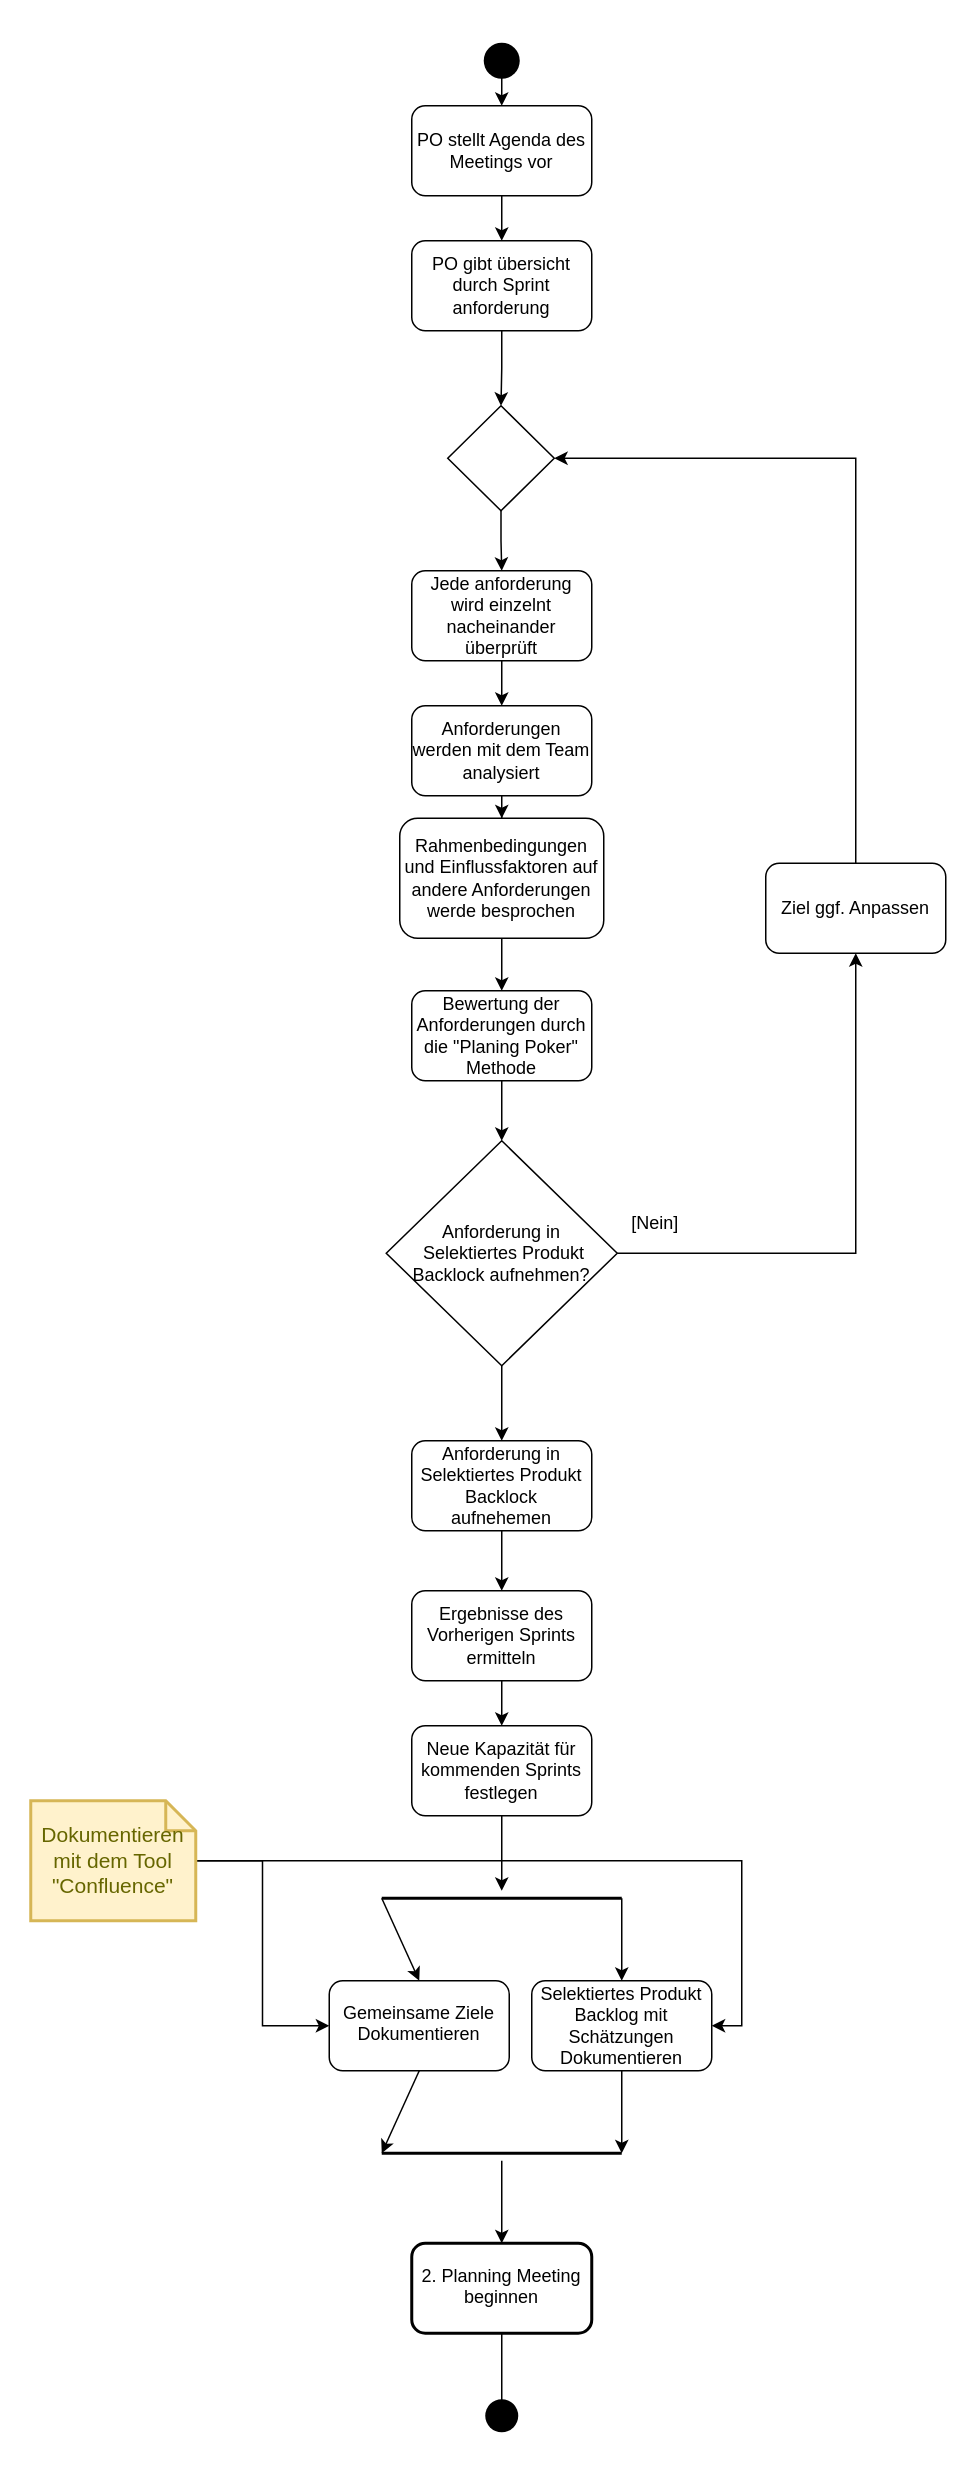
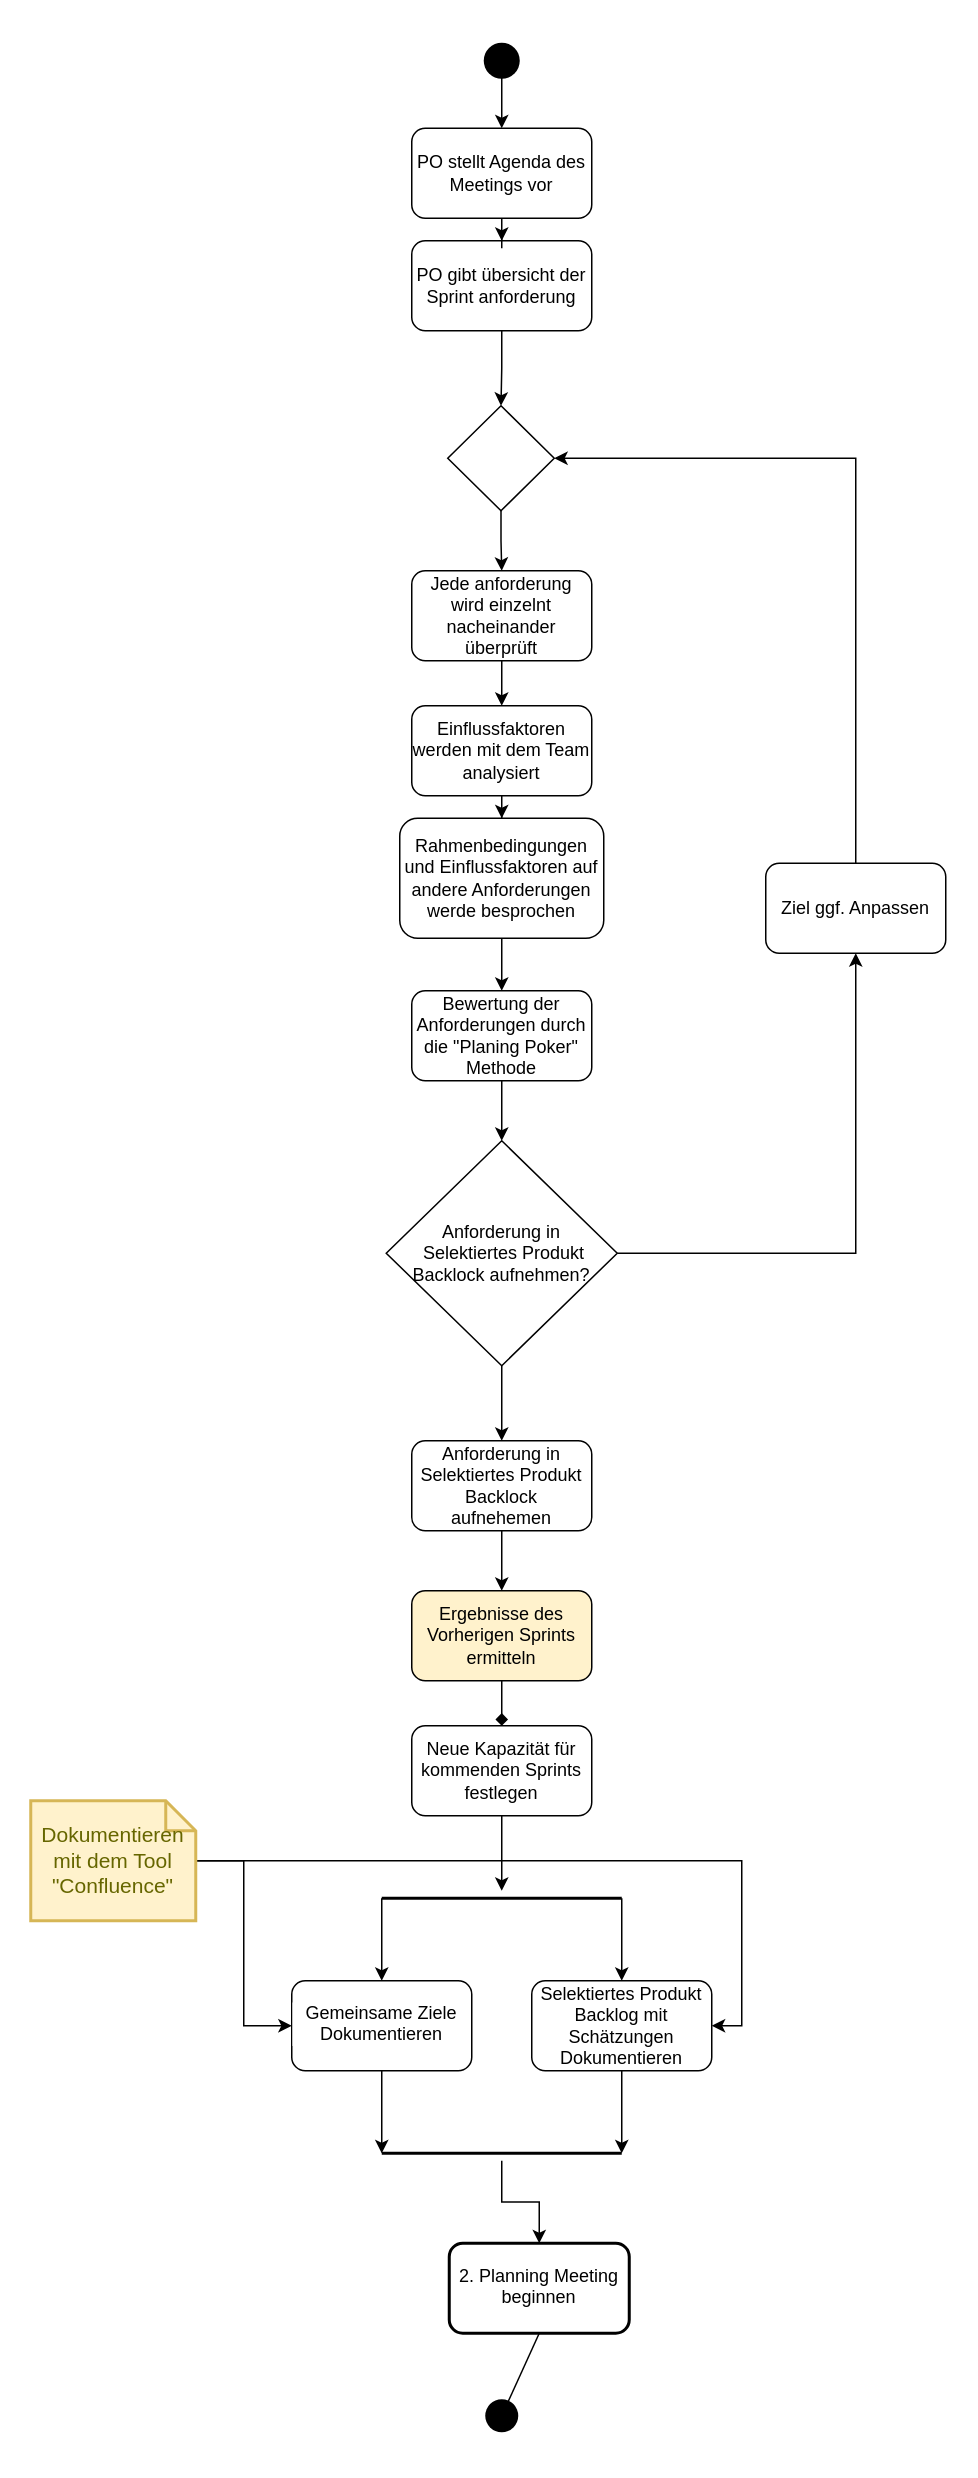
  <mxCell id="0" />
  <mxCell id="1" parent="0" />
  <mxCell id="2" value="" style="edgeStyle=orthogonalEdgeStyle;rounded=0;orthogonalLoop=1;jettySize=auto;html=1;" edge="1" parent="1" source="3" target="23"><mxGeometry relative="1" as="geometry" /></mxCell>
- <mxCell id="3" value="PO gibt übersicht durch Sprint anforderung" style="rounded=1;whiteSpace=wrap;html=1;" parent="1" vertex="1"><mxGeometry x="274" y="160" width="120" height="60" as="geometry" /></mxCell>
+ <mxCell id="3" value="PO gibt übersicht der Sprint anforderung" style="rounded=1;whiteSpace=wrap;html=1;" parent="1" vertex="1"><mxGeometry x="274" y="160" width="120" height="60" as="geometry" /></mxCell>
  <mxCell id="4" style="edgeStyle=orthogonalEdgeStyle;rounded=0;orthogonalLoop=1;jettySize=auto;html=1;entryX=0.5;entryY=0;entryDx=0;entryDy=0;" parent="1" source="5" target="7" edge="1"><mxGeometry relative="1" as="geometry" /></mxCell>
  <mxCell id="5" value="" style="shape=waypoint;sketch=0;fillStyle=solid;size=6;pointerEvents=1;points=[];fillColor=none;resizable=0;rotatable=0;perimeter=centerPerimeter;snapToPoint=1;strokeWidth=10;" parent="1" vertex="1"><mxGeometry x="314" y="20" width="40" height="40" as="geometry" /></mxCell>
  <mxCell id="6" style="edgeStyle=orthogonalEdgeStyle;rounded=0;orthogonalLoop=1;jettySize=auto;html=1;entryX=0.5;entryY=0;entryDx=0;entryDy=0;" parent="1" source="7" target="3" edge="1"><mxGeometry relative="1" as="geometry" /></mxCell>
- <mxCell id="7" value="PO stellt Agenda des Meetings vor" style="rounded=1;whiteSpace=wrap;html=1;strokeWidth=1;" parent="1" vertex="1"><mxGeometry x="274" y="70" width="120" height="60" as="geometry" /></mxCell>
+ <mxCell id="7" value="PO stellt Agenda des Meetings vor" style="rounded=1;whiteSpace=wrap;html=1;strokeWidth=1;" parent="1" vertex="1"><mxGeometry x="274" y="85" width="120" height="60" as="geometry" /></mxCell>
  <mxCell id="8" value="" style="edgeStyle=orthogonalEdgeStyle;rounded=0;orthogonalLoop=1;jettySize=auto;html=1;" edge="1" parent="1" source="9" target="11"><mxGeometry relative="1" as="geometry" /></mxCell>
  <mxCell id="9" value="Jede anforderung wird einzelnt nacheinander überprüft" style="whiteSpace=wrap;html=1;rounded=1;" parent="1" vertex="1"><mxGeometry x="274" y="380" width="120" height="60" as="geometry" /></mxCell>
  <mxCell id="10" value="" style="edgeStyle=orthogonalEdgeStyle;rounded=0;orthogonalLoop=1;jettySize=auto;html=1;" edge="1" parent="1" source="11" target="13"><mxGeometry relative="1" as="geometry" /></mxCell>
- <mxCell id="11" value="Anforderungen werden mit dem Team analysiert" style="whiteSpace=wrap;html=1;rounded=1;" vertex="1" parent="1"><mxGeometry x="274" y="470" width="120" height="60" as="geometry" /></mxCell>
+ <mxCell id="11" value="Einflussfaktoren werden mit dem Team analysiert" style="whiteSpace=wrap;html=1;rounded=1;" vertex="1" parent="1"><mxGeometry x="274" y="470" width="120" height="60" as="geometry" /></mxCell>
  <mxCell id="12" value="" style="edgeStyle=orthogonalEdgeStyle;rounded=0;orthogonalLoop=1;jettySize=auto;html=1;" edge="1" parent="1" source="13" target="15"><mxGeometry relative="1" as="geometry" /></mxCell>
  <mxCell id="13" value="Rahmenbedingungen und Einflussfaktoren auf andere Anforderungen werde besprochen" style="whiteSpace=wrap;html=1;rounded=1;" vertex="1" parent="1"><mxGeometry x="266" y="545" width="136" height="80" as="geometry" /></mxCell>
  <mxCell id="14" value="" style="edgeStyle=orthogonalEdgeStyle;rounded=0;orthogonalLoop=1;jettySize=auto;html=1;" edge="1" parent="1" source="15" target="18"><mxGeometry relative="1" as="geometry" /></mxCell>
  <mxCell id="15" value="Bewertung der Anforderungen durch die &quot;Planing Poker&quot; Methode" style="whiteSpace=wrap;html=1;rounded=1;" vertex="1" parent="1"><mxGeometry x="274" y="660" width="120" height="60" as="geometry" /></mxCell>
  <mxCell id="16" value="" style="edgeStyle=orthogonalEdgeStyle;rounded=0;orthogonalLoop=1;jettySize=auto;html=1;" edge="1" parent="1" source="18" target="21"><mxGeometry relative="1" as="geometry" /></mxCell>
  <mxCell id="17" value="" style="edgeStyle=orthogonalEdgeStyle;rounded=0;orthogonalLoop=1;jettySize=auto;html=1;entryX=0.5;entryY=1;entryDx=0;entryDy=0;" edge="1" parent="1" source="18" target="29"><mxGeometry relative="1" as="geometry"><mxPoint x="570" y="600" as="targetPoint" /><Array as="points"><mxPoint x="570" y="835" /></Array></mxGeometry></mxCell>
  <mxCell id="18" value="Anforderung in&lt;br&gt;&amp;nbsp;Selektiertes Produkt Backlock aufnehmen?" style="rhombus;whiteSpace=wrap;html=1;rounded=0;" vertex="1" parent="1"><mxGeometry x="257" y="760" width="154" height="150" as="geometry" /></mxCell>
- <mxCell id="19" value="[Nein]" style="text;html=1;align=center;verticalAlign=middle;resizable=0;points=[];autosize=1;strokeColor=none;" vertex="1" parent="1"><mxGeometry x="411" y="805" width="50" height="20" as="geometry" /></mxCell>
  <mxCell id="20" value="" style="edgeStyle=orthogonalEdgeStyle;rounded=0;orthogonalLoop=1;jettySize=auto;html=1;" edge="1" parent="1" source="21" target="25"><mxGeometry relative="1" as="geometry" /></mxCell>
  <mxCell id="21" value="Anforderung in Selektiertes Produkt Backlock aufnehemen" style="whiteSpace=wrap;html=1;rounded=1;" vertex="1" parent="1"><mxGeometry x="274" y="960" width="120" height="60" as="geometry" /></mxCell>
  <mxCell id="22" value="" style="edgeStyle=orthogonalEdgeStyle;rounded=0;orthogonalLoop=1;jettySize=auto;html=1;" edge="1" parent="1" source="23" target="9"><mxGeometry relative="1" as="geometry" /></mxCell>
  <mxCell id="23" value="" style="rhombus;whiteSpace=wrap;html=1;rounded=0;" vertex="1" parent="1"><mxGeometry x="298" y="270" width="71" height="70" as="geometry" /></mxCell>
- <mxCell id="24" value="" style="edgeStyle=orthogonalEdgeStyle;rounded=0;orthogonalLoop=1;jettySize=auto;html=1;" edge="1" parent="1" source="25" target="27"><mxGeometry relative="1" as="geometry" /></mxCell>
- <mxCell id="25" value="Ergebnisse des Vorherigen Sprints ermitteln" style="whiteSpace=wrap;html=1;rounded=1;" vertex="1" parent="1"><mxGeometry x="274" y="1060" width="120" height="60" as="geometry" /></mxCell>
+ <mxCell id="24" value="" style="edgeStyle=orthogonalEdgeStyle;rounded=0;orthogonalLoop=1;jettySize=auto;html=1;endArrow=diamond;" edge="1" parent="1" source="25" target="27"><mxGeometry relative="1" as="geometry" /></mxCell>
+ <mxCell id="25" value="Ergebnisse des Vorherigen Sprints ermitteln" style="whiteSpace=wrap;html=1;rounded=1;fillColor=#fff2cc;" vertex="1" parent="1"><mxGeometry x="274" y="1060" width="120" height="60" as="geometry" /></mxCell>
  <mxCell id="26" value="" style="edgeStyle=orthogonalEdgeStyle;rounded=0;orthogonalLoop=1;jettySize=auto;html=1;strokeWidth=1;" edge="1" parent="1" source="27" target="30"><mxGeometry relative="1" as="geometry" /></mxCell>
  <mxCell id="27" value="Neue Kapazität für kommenden Sprints festlegen" style="whiteSpace=wrap;html=1;rounded=1;" vertex="1" parent="1"><mxGeometry x="274" y="1150" width="120" height="60" as="geometry" /></mxCell>
  <mxCell id="28" style="edgeStyle=orthogonalEdgeStyle;rounded=0;orthogonalLoop=1;jettySize=auto;html=1;entryX=1;entryY=0.5;entryDx=0;entryDy=0;" edge="1" parent="1" source="29" target="23"><mxGeometry relative="1" as="geometry"><Array as="points"><mxPoint x="570" y="305" /></Array></mxGeometry></mxCell>
  <mxCell id="29" value="Ziel ggf. Anpassen" style="whiteSpace=wrap;html=1;rounded=1;" vertex="1" parent="1"><mxGeometry x="510" y="575" width="120" height="60" as="geometry" /></mxCell>
  <mxCell id="30" value="" style="line;strokeWidth=2;html=1;rounded=1;" vertex="1" parent="1"><mxGeometry x="254" y="1260" width="160" height="10" as="geometry" /></mxCell>
- <mxCell id="31" value="Gemeinsame Ziele Dokumentieren" style="whiteSpace=wrap;html=1;rounded=1;verticalAlign=top;strokeWidth=1;labelBackgroundColor=#ffffff;spacingTop=8;" vertex="1" parent="1"><mxGeometry x="219" y="1320" width="120" height="60" as="geometry" /></mxCell>
+ <mxCell id="31" value="Gemeinsame Ziele Dokumentieren" style="whiteSpace=wrap;html=1;rounded=1;verticalAlign=top;strokeWidth=1;labelBackgroundColor=#ffffff;spacingTop=8;" vertex="1" parent="1"><mxGeometry x="194" y="1320" width="120" height="60" as="geometry" /></mxCell>
  <mxCell id="32" value="Selektiertes Produkt Backlog mit Schätzungen Dokumentieren" style="whiteSpace=wrap;html=1;rounded=1;" vertex="1" parent="1"><mxGeometry x="354" y="1320" width="120" height="60" as="geometry" /></mxCell>
  <mxCell id="33" value="" style="endArrow=classic;html=1;strokeWidth=1;exitX=0;exitY=0.5;exitDx=0;exitDy=0;exitPerimeter=0;entryX=0.5;entryY=0;entryDx=0;entryDy=0;" edge="1" parent="1" source="30" target="31"><mxGeometry width="50" height="50" relative="1" as="geometry"><mxPoint x="310" y="1220" as="sourcePoint" /><mxPoint x="360" y="1170" as="targetPoint" /></mxGeometry></mxCell>
  <mxCell id="34" value="" style="endArrow=classic;html=1;strokeWidth=1;exitX=1;exitY=0.5;exitDx=0;exitDy=0;exitPerimeter=0;entryX=0.5;entryY=0;entryDx=0;entryDy=0;" edge="1" parent="1" source="30" target="32"><mxGeometry width="50" height="50" relative="1" as="geometry"><mxPoint x="310" y="1220" as="sourcePoint" /><mxPoint x="360" y="1170" as="targetPoint" /></mxGeometry></mxCell>
  <mxCell id="35" value="" style="edgeStyle=orthogonalEdgeStyle;rounded=0;orthogonalLoop=1;jettySize=auto;html=1;strokeWidth=1;" edge="1" parent="1" source="36" target="42"><mxGeometry relative="1" as="geometry" /></mxCell>
  <mxCell id="36" value="" style="line;strokeWidth=2;html=1;rounded=1;" vertex="1" parent="1"><mxGeometry x="254" y="1430" width="160" height="10" as="geometry" /></mxCell>
  <mxCell id="37" value="" style="endArrow=classic;html=1;strokeWidth=1;exitX=0.5;exitY=1;exitDx=0;exitDy=0;entryX=1;entryY=0.5;entryDx=0;entryDy=0;entryPerimeter=0;" edge="1" parent="1" source="32" target="36"><mxGeometry width="50" height="50" relative="1" as="geometry"><mxPoint x="310" y="1420" as="sourcePoint" /><mxPoint x="360" y="1370" as="targetPoint" /></mxGeometry></mxCell>
  <mxCell id="38" value="" style="endArrow=classic;html=1;strokeWidth=1;exitX=0.5;exitY=1;exitDx=0;exitDy=0;entryX=0;entryY=0.5;entryDx=0;entryDy=0;entryPerimeter=0;" edge="1" parent="1" source="31" target="36"><mxGeometry width="50" height="50" relative="1" as="geometry"><mxPoint x="310" y="1420" as="sourcePoint" /><mxPoint x="360" y="1370" as="targetPoint" /></mxGeometry></mxCell>
  <mxCell id="39" style="edgeStyle=orthogonalEdgeStyle;rounded=0;orthogonalLoop=1;jettySize=auto;html=1;entryX=0;entryY=0.5;entryDx=0;entryDy=0;strokeWidth=1;" edge="1" parent="1" source="41" target="31"><mxGeometry relative="1" as="geometry" /></mxCell>
  <mxCell id="40" style="edgeStyle=orthogonalEdgeStyle;rounded=0;orthogonalLoop=1;jettySize=auto;html=1;entryX=1;entryY=0.5;entryDx=0;entryDy=0;strokeWidth=1;" edge="1" parent="1" source="41" target="32"><mxGeometry relative="1" as="geometry" /></mxCell>
  <mxCell id="41" value="Dokumentieren mit dem Tool &quot;Confluence&quot;" style="shape=note;strokeWidth=2;fontSize=14;size=20;whiteSpace=wrap;html=1;fillColor=#fff2cc;strokeColor=#d6b656;fontColor=#666600;rounded=1;" vertex="1" parent="1"><mxGeometry x="20" y="1200" width="110.0" height="80" as="geometry" /></mxCell>
- <mxCell id="42" value="2. Planning Meeting&lt;br&gt;beginnen" style="whiteSpace=wrap;html=1;rounded=1;verticalAlign=top;strokeWidth=2;labelBackgroundColor=#ffffff;spacingTop=8;" vertex="1" parent="1"><mxGeometry x="274" y="1495" width="120" height="60" as="geometry" /></mxCell>
+ <mxCell id="42" value="2. Planning Meeting&lt;br&gt;beginnen" style="whiteSpace=wrap;html=1;rounded=1;verticalAlign=top;strokeWidth=2;labelBackgroundColor=#ffffff;spacingTop=8;" vertex="1" parent="1"><mxGeometry x="299" y="1495" width="120" height="60" as="geometry" /></mxCell>
  <mxCell id="43" value="" style="shape=waypoint;size=6;pointerEvents=1;points=[];fillColor=#ffffff;resizable=0;rotatable=0;perimeter=centerPerimeter;snapToPoint=1;rounded=1;verticalAlign=top;strokeWidth=9;labelBackgroundColor=#ffffff;spacingTop=8;" vertex="1" parent="1"><mxGeometry x="314" y="1590" width="40" height="40" as="geometry" /></mxCell>
  <mxCell id="44" value="" style="endArrow=classic;html=1;strokeWidth=1;exitX=0.5;exitY=1;exitDx=0;exitDy=0;entryX=0.45;entryY=0.475;entryDx=0;entryDy=0;entryPerimeter=0;" edge="1" parent="1" source="42" target="43"><mxGeometry width="50" height="50" relative="1" as="geometry"><mxPoint x="310" y="1740" as="sourcePoint" /><mxPoint x="334" y="1640" as="targetPoint" /></mxGeometry></mxCell>
